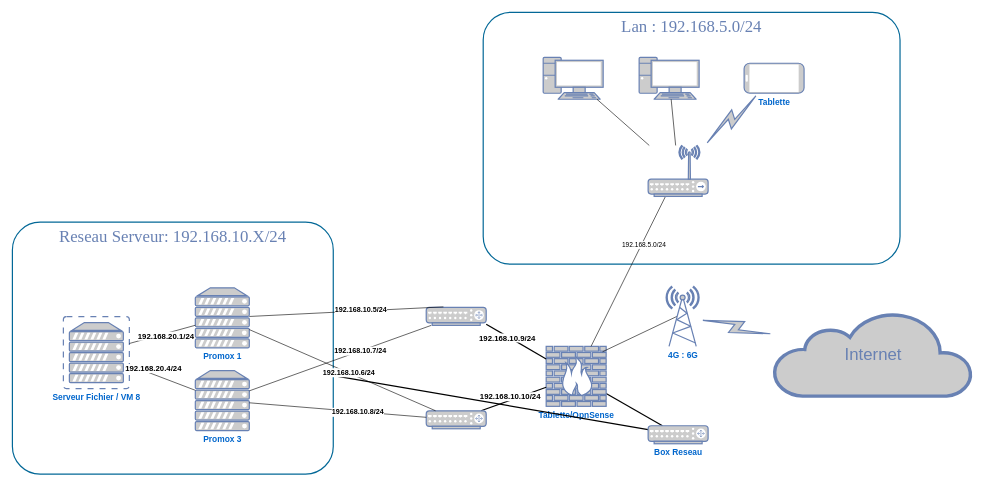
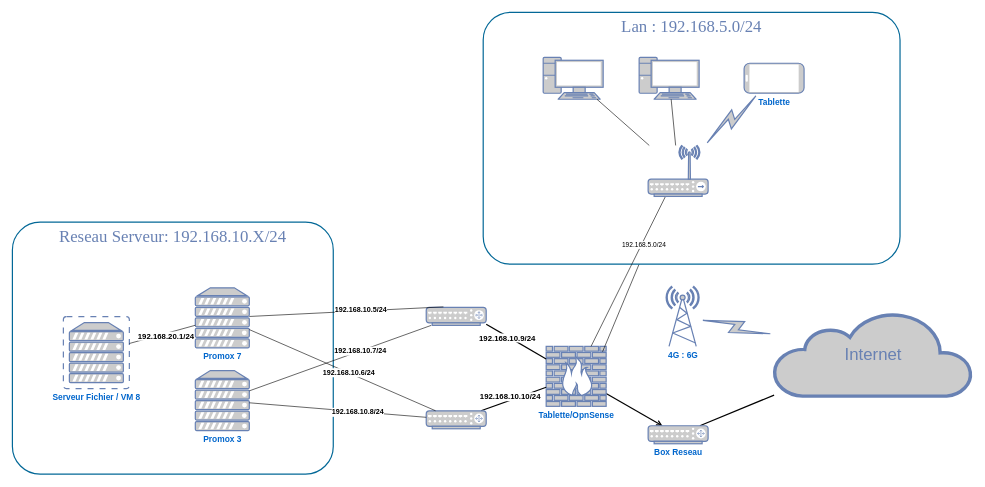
  <mxCell id="0" />
  <mxCell id="1" parent="0" />
  <mxCell id="2" value="Reseau Serveur: 192.168.10.X/24" style="rounded=1;whiteSpace=wrap;html=1;shadow=0;comic=0;strokeColor=#036897;strokeWidth=2;fillColor=none;fontFamily=Verdana;fontSize=28;fontColor=#6881B3;align=center;arcSize=11;verticalAlign=top;" parent="1" vertex="1"><mxGeometry x="20" y="370" width="535" height="420" as="geometry" /></mxCell>
- <mxCell id="3" style="edgeStyle=none;html=1;labelBackgroundColor=none;endArrow=none;endFill=0;strokeWidth=2;fontFamily=Verdana;fontSize=28;fontColor=#6881B3;" parent="1" source="4" target="10" edge="1"><mxGeometry relative="1" as="geometry"><mxPoint x="1080" y="567" as="targetPoint" /></mxGeometry></mxCell>
+ <mxCell id="3" style="edgeStyle=none;html=1;labelBackgroundColor=none;endArrow=open;endFill=0;strokeWidth=2;fontFamily=Verdana;fontSize=28;fontColor=#6881B3;" parent="1" source="4" target="10" edge="1"><mxGeometry relative="1" as="geometry"><mxPoint x="1080" y="567" as="targetPoint" /></mxGeometry></mxCell>
  <mxCell id="4" value="&lt;b&gt;&lt;font style=&quot;font-size: 14px&quot;&gt;Tablette/OpnSense&lt;/font&gt;&lt;/b&gt;" style="fontColor=#0066CC;verticalAlign=top;verticalLabelPosition=bottom;labelPosition=center;align=center;html=1;fillColor=#CCCCCC;strokeColor=#6881B3;gradientColor=none;gradientDirection=north;strokeWidth=2;shape=mxgraph.networks.firewall;rounded=0;shadow=0;comic=0;" parent="1" vertex="1"><mxGeometry x="910" y="577" width="100" height="100" as="geometry" /></mxCell>
  <mxCell id="5" style="edgeStyle=none;html=1;labelBackgroundColor=none;endArrow=none;endFill=0;strokeWidth=2;fontFamily=Verdana;fontSize=15;fontColor=#036897;" parent="1" source="7" target="4" edge="1"><mxGeometry relative="1" as="geometry"><mxPoint x="970" y="647" as="targetPoint" /></mxGeometry></mxCell>
  <mxCell id="6" value="&lt;b&gt;&lt;font style=&quot;font-size: 13px&quot;&gt;192.168.10.10/24&lt;/font&gt;&lt;/b&gt;" style="edgeLabel;html=1;align=center;verticalAlign=middle;resizable=0;points=[];" parent="5" vertex="1" connectable="0"><mxGeometry x="-0.406" y="-3" relative="1" as="geometry"><mxPoint x="15.47" y="-15.62" as="offset" /></mxGeometry></mxCell>
  <mxCell id="7" value="" style="fontColor=#0066CC;verticalAlign=top;verticalLabelPosition=bottom;labelPosition=center;align=center;html=1;fillColor=#CCCCCC;strokeColor=#6881B3;gradientColor=none;gradientDirection=north;strokeWidth=2;shape=mxgraph.networks.router;rounded=0;shadow=0;comic=0;" parent="1" vertex="1"><mxGeometry x="710" y="684.41" width="100" height="30" as="geometry" /></mxCell>
  <mxCell id="8" value="Internet" style="html=1;fillColor=#CCCCCC;strokeColor=#6881B3;gradientColor=none;gradientDirection=north;strokeWidth=2;shape=mxgraph.networks.cloud;fontColor=#6881B3;rounded=0;shadow=0;comic=0;align=center;fontSize=28;" parent="1" vertex="1"><mxGeometry x="1290" y="520" width="330" height="140" as="geometry" /></mxCell>
- <mxCell id="9" style="edgeStyle=none;html=1;labelBackgroundColor=none;endArrow=none;endFill=0;strokeWidth=2;fontFamily=Verdana;fontSize=28;fontColor=#6881B3;" parent="1" source="10" target="2" edge="1"><mxGeometry relative="1" as="geometry" /></mxCell>
+ <mxCell id="9" style="edgeStyle=none;html=1;labelBackgroundColor=none;endArrow=none;endFill=0;strokeWidth=2;fontFamily=Verdana;fontSize=28;fontColor=#6881B3;" parent="1" source="10" target="8" edge="1"><mxGeometry relative="1" as="geometry" /></mxCell>
  <mxCell id="10" value="&lt;b&gt;&lt;font style=&quot;font-size: 14px&quot;&gt;Box Reseau&lt;/font&gt;&lt;/b&gt;" style="fontColor=#0066CC;verticalAlign=top;verticalLabelPosition=bottom;labelPosition=center;align=center;html=1;fillColor=#CCCCCC;strokeColor=#6881B3;gradientColor=none;gradientDirection=north;strokeWidth=2;shape=mxgraph.networks.router;rounded=0;shadow=0;comic=0;" parent="1" vertex="1"><mxGeometry x="1080" y="709.41" width="100" height="30" as="geometry" /></mxCell>
- <mxCell id="11" value="" style="endArrow=none;html=1;entryX=0.33;entryY=0.5;entryDx=0;entryDy=0;entryPerimeter=0;exitX=0.94;exitY=0.09;exitDx=0;exitDy=0;exitPerimeter=0;" parent="1" source="4" target="12" edge="1"><mxGeometry width="50" height="50" relative="1" as="geometry"><mxPoint x="990" y="545" as="sourcePoint" /><mxPoint x="1090" y="530.04" as="targetPoint" /></mxGeometry></mxCell>
+ <mxCell id="11" value="" style="endArrow=none;html=1;exitX=0.94;exitY=0.09;exitDx=0;exitDy=0;exitPerimeter=0;" parent="1" source="4" target="23" edge="1"><mxGeometry width="50" height="50" relative="1" as="geometry"><mxPoint x="990" y="545" as="sourcePoint" /><mxPoint x="1090" y="530.04" as="targetPoint" /></mxGeometry></mxCell>
  <mxCell id="12" value="&lt;b&gt;&lt;font style=&quot;font-size: 14px&quot;&gt;4G : 6G&lt;/font&gt;&lt;/b&gt;" style="fontColor=#0066CC;verticalAlign=top;verticalLabelPosition=bottom;labelPosition=center;align=center;html=1;outlineConnect=0;fillColor=#CCCCCC;strokeColor=#6881B3;gradientColor=none;gradientDirection=north;strokeWidth=2;shape=mxgraph.networks.radio_tower;" parent="1" vertex="1"><mxGeometry x="1110" y="477" width="55" height="100" as="geometry" /></mxCell>
  <mxCell id="13" value="" style="fontColor=#0066CC;verticalAlign=top;verticalLabelPosition=bottom;labelPosition=center;align=center;html=1;fillColor=#CCCCCC;strokeColor=#6881B3;gradientColor=none;gradientDirection=north;strokeWidth=2;shape=mxgraph.networks.router;rounded=0;shadow=0;comic=0;" parent="1" vertex="1"><mxGeometry x="710" y="512" width="100" height="30" as="geometry" /></mxCell>
  <mxCell id="14" style="edgeStyle=none;html=1;labelBackgroundColor=none;endArrow=none;endFill=0;strokeWidth=2;fontFamily=Verdana;fontSize=15;fontColor=#036897;exitX=1;exitY=0.933;exitDx=0;exitDy=0;exitPerimeter=0;entryX=0;entryY=0.21;entryDx=0;entryDy=0;entryPerimeter=0;" parent="1" source="13" target="4" edge="1"><mxGeometry relative="1" as="geometry"><mxPoint x="910" y="641.5" as="targetPoint" /><mxPoint x="810" y="670.5" as="sourcePoint" /></mxGeometry></mxCell>
  <mxCell id="15" value="&lt;b&gt;&lt;font style=&quot;font-size: 13px&quot;&gt;192.168.10.9/24&lt;/font&gt;&lt;/b&gt;" style="edgeLabel;html=1;align=center;verticalAlign=middle;resizable=0;points=[];" parent="14" vertex="1" connectable="0"><mxGeometry x="-0.298" y="-2" relative="1" as="geometry"><mxPoint as="offset" /></mxGeometry></mxCell>
- <mxCell id="16" value="&lt;b&gt;&lt;font style=&quot;font-size: 14px&quot;&gt;Promox 1&lt;/font&gt;&lt;/b&gt;" style="fontColor=#0066CC;verticalAlign=top;verticalLabelPosition=bottom;labelPosition=center;align=center;html=1;outlineConnect=0;fillColor=#CCCCCC;strokeColor=#6881B3;gradientColor=none;gradientDirection=north;strokeWidth=2;shape=mxgraph.networks.server;" parent="1" vertex="1"><mxGeometry x="325" y="479.41" width="90" height="100" as="geometry" /></mxCell>
+ <mxCell id="16" value="&lt;b&gt;&lt;font style=&quot;font-size: 14px&quot;&gt;Promox 7&lt;/font&gt;&lt;/b&gt;" style="fontColor=#0066CC;verticalAlign=top;verticalLabelPosition=bottom;labelPosition=center;align=center;html=1;outlineConnect=0;fillColor=#CCCCCC;strokeColor=#6881B3;gradientColor=none;gradientDirection=north;strokeWidth=2;shape=mxgraph.networks.server;" parent="1" vertex="1"><mxGeometry x="325" y="479.41" width="90" height="100" as="geometry" /></mxCell>
  <mxCell id="17" value="&lt;b&gt;&lt;font style=&quot;font-size: 14px&quot;&gt;Serveur Fichier / VM 8&lt;/font&gt;&lt;/b&gt;" style="fontColor=#0066CC;verticalAlign=top;verticalLabelPosition=bottom;labelPosition=center;align=center;html=1;outlineConnect=0;fillColor=#CCCCCC;strokeColor=#6881B3;gradientColor=none;gradientDirection=north;strokeWidth=2;shape=mxgraph.networks.virtual_server;" parent="1" vertex="1"><mxGeometry x="105" y="527.41" width="110" height="120" as="geometry" /></mxCell>
  <mxCell id="18" value="&lt;b&gt;&lt;font style=&quot;font-size: 14px&quot;&gt;Promox 3&lt;/font&gt;&lt;/b&gt;" style="fontColor=#0066CC;verticalAlign=top;verticalLabelPosition=bottom;labelPosition=center;align=center;html=1;outlineConnect=0;fillColor=#CCCCCC;strokeColor=#6881B3;gradientColor=none;gradientDirection=north;strokeWidth=2;shape=mxgraph.networks.server;" parent="1" vertex="1"><mxGeometry x="325" y="617.41" width="90" height="100" as="geometry" /></mxCell>
  <mxCell id="19" value="" style="endArrow=none;html=1;" parent="1" source="16" target="17" edge="1"><mxGeometry width="50" height="50" relative="1" as="geometry"><mxPoint x="635" y="547.41" as="sourcePoint" /><mxPoint x="685" y="497.41" as="targetPoint" /></mxGeometry></mxCell>
  <mxCell id="20" value="&lt;div align=&quot;center&quot;&gt;&lt;b&gt;&lt;font style=&quot;font-size: 13px&quot;&gt;192.168.20.1/24&lt;/font&gt;&lt;/b&gt;&lt;/div&gt;" style="edgeLabel;html=1;align=center;verticalAlign=middle;resizable=0;points=[];" parent="19" vertex="1" connectable="0"><mxGeometry x="0.182" y="-1" relative="1" as="geometry"><mxPoint x="15" y="1" as="offset" /></mxGeometry></mxCell>
- <mxCell id="21" value="" style="endArrow=none;html=1;" parent="1" source="18" target="17" edge="1"><mxGeometry width="50" height="50" relative="1" as="geometry"><mxPoint x="205" y="1027.41" as="sourcePoint" /><mxPoint x="255" y="977.41" as="targetPoint" /></mxGeometry></mxCell>
- <mxCell id="22" value="&lt;b&gt;&lt;font style=&quot;font-size: 13px&quot;&gt;192.168.20.4/24&lt;/font&gt;&lt;/b&gt;" style="edgeLabel;html=1;align=center;verticalAlign=middle;resizable=0;points=[];" parent="21" vertex="1" connectable="0"><mxGeometry x="0.269" y="2" relative="1" as="geometry"><mxPoint y="-11.76" as="offset" /></mxGeometry></mxCell>
  <mxCell id="23" value="Lan : 192.168.5.0/24" style="rounded=1;shadow=0;comic=0;strokeColor=#036897;strokeWidth=2;fillColor=none;fontFamily=Verdana;fontSize=28;fontColor=#6881B3;align=center;arcSize=11;verticalAlign=top;html=1;whiteSpace=wrap;labelBackgroundColor=none;labelBorderColor=none;" parent="1" vertex="1"><mxGeometry x="805" y="20" width="695" height="420" as="geometry" /></mxCell>
  <mxCell id="24" value="" style="fontColor=#0066CC;verticalAlign=top;verticalLabelPosition=bottom;labelPosition=center;align=center;html=1;outlineConnect=0;fillColor=#CCCCCC;strokeColor=#6881B3;gradientColor=none;gradientDirection=north;strokeWidth=2;shape=mxgraph.networks.pc;" parent="1" vertex="1"><mxGeometry x="905" y="95" width="100" height="70" as="geometry" /></mxCell>
  <mxCell id="25" value="" style="fontColor=#0066CC;verticalAlign=top;verticalLabelPosition=bottom;labelPosition=center;align=center;html=1;outlineConnect=0;fillColor=#CCCCCC;strokeColor=#6881B3;gradientColor=none;gradientDirection=north;strokeWidth=2;shape=mxgraph.networks.pc;" parent="1" vertex="1"><mxGeometry x="1065" y="95" width="100" height="70" as="geometry" /></mxCell>
  <mxCell id="26" value="&lt;div&gt;&lt;b&gt;&lt;font style=&quot;font-size: 14px&quot;&gt;Tablette&lt;/font&gt;&lt;/b&gt;&lt;/div&gt;" style="fontColor=#0066CC;verticalAlign=top;verticalLabelPosition=bottom;labelPosition=center;align=center;html=1;outlineConnect=0;fillColor=#CCCCCC;strokeColor=#6881B3;gradientColor=none;gradientDirection=north;strokeWidth=2;shape=mxgraph.networks.mobile;shadow=0;rotation=0;labelBorderColor=none;direction=south;" parent="1" vertex="1"><mxGeometry x="1240" y="105" width="100" height="50" as="geometry" /></mxCell>
  <mxCell id="27" value="" style="endArrow=none;html=1;" parent="1" source="4" target="39" edge="1"><mxGeometry width="50" height="50" relative="1" as="geometry"><mxPoint x="970" y="550" as="sourcePoint" /><mxPoint x="1041.04" y="320" as="targetPoint" /></mxGeometry></mxCell>
  <mxCell id="28" value="192.168.5.0/24" style="edgeLabel;html=1;align=center;verticalAlign=middle;resizable=0;points=[];" parent="27" vertex="1" connectable="0"><mxGeometry x="0.367" y="-3" relative="1" as="geometry"><mxPoint as="offset" /></mxGeometry></mxCell>
  <mxCell id="29" value="" style="endArrow=none;html=1;entryX=0.287;entryY=-0.028;entryDx=0;entryDy=0;entryPerimeter=0;" parent="1" source="16" target="13" edge="1"><mxGeometry width="50" height="50" relative="1" as="geometry"><mxPoint x="600" y="710" as="sourcePoint" /><mxPoint x="670" y="470" as="targetPoint" /></mxGeometry></mxCell>
  <mxCell id="30" value="&lt;font style=&quot;font-size: 12px&quot;&gt;&lt;b&gt;&lt;font style=&quot;font-size: 12px&quot;&gt;192.168.10.5/24&lt;/font&gt;&lt;/b&gt;&lt;/font&gt;" style="edgeLabel;html=1;align=center;verticalAlign=middle;resizable=0;points=[];" parent="29" vertex="1" connectable="0"><mxGeometry x="0.148" y="1" relative="1" as="geometry"><mxPoint as="offset" /></mxGeometry></mxCell>
  <mxCell id="31" value="" style="endArrow=none;html=1;" parent="1" source="16" target="7" edge="1"><mxGeometry width="50" height="50" relative="1" as="geometry"><mxPoint x="575" y="615" as="sourcePoint" /><mxPoint x="625" y="565" as="targetPoint" /></mxGeometry></mxCell>
  <mxCell id="32" value="&lt;font style=&quot;font-size: 12px&quot;&gt;&lt;b&gt;&lt;font style=&quot;font-size: 12px&quot;&gt;192.168.10.6/24&lt;/font&gt;&lt;/b&gt;&lt;/font&gt;" style="edgeLabel;html=1;align=center;verticalAlign=middle;resizable=0;points=[];" parent="31" vertex="1" connectable="0"><mxGeometry x="0.061" relative="1" as="geometry"><mxPoint as="offset" /></mxGeometry></mxCell>
  <mxCell id="33" value="" style="endArrow=none;html=1;" parent="1" source="18" target="13" edge="1"><mxGeometry width="50" height="50" relative="1" as="geometry"><mxPoint x="510" y="630" as="sourcePoint" /><mxPoint x="560" y="580" as="targetPoint" /></mxGeometry></mxCell>
  <mxCell id="34" value="&lt;font style=&quot;font-size: 12px&quot;&gt;&lt;b&gt;&lt;font style=&quot;font-size: 12px&quot;&gt;192.168.10.7/24&lt;/font&gt;&lt;/b&gt;&lt;/font&gt;" style="edgeLabel;html=1;align=center;verticalAlign=middle;resizable=0;points=[];" parent="33" vertex="1" connectable="0"><mxGeometry x="0.214" relative="1" as="geometry"><mxPoint as="offset" /></mxGeometry></mxCell>
  <mxCell id="35" value="" style="endArrow=none;html=1;" parent="1" source="18" target="7" edge="1"><mxGeometry width="50" height="50" relative="1" as="geometry"><mxPoint x="600" y="710" as="sourcePoint" /><mxPoint x="700" y="710" as="targetPoint" /></mxGeometry></mxCell>
  <mxCell id="36" value="&lt;font style=&quot;font-size: 12px&quot;&gt;&lt;b&gt;&lt;font style=&quot;font-size: 12px&quot;&gt;192.168.10.8/24&lt;/font&gt;&lt;/b&gt;&lt;/font&gt;" style="edgeLabel;html=1;align=center;verticalAlign=middle;resizable=0;points=[];" parent="35" vertex="1" connectable="0"><mxGeometry x="0.225" y="-2" relative="1" as="geometry"><mxPoint y="-1" as="offset" /></mxGeometry></mxCell>
  <mxCell id="37" value="" style="endArrow=none;html=1;" parent="1" source="39" target="24" edge="1"><mxGeometry width="50" height="50" relative="1" as="geometry"><mxPoint x="1037.286" y="290" as="sourcePoint" /><mxPoint x="1005" y="205" as="targetPoint" /></mxGeometry></mxCell>
  <mxCell id="38" value="" style="endArrow=none;html=1;" parent="1" source="39" target="25" edge="1"><mxGeometry width="50" height="50" relative="1" as="geometry"><mxPoint x="1051" y="290" as="sourcePoint" /><mxPoint x="1145" y="192" as="targetPoint" /></mxGeometry></mxCell>
  <mxCell id="39" value="" style="fontColor=#0066CC;verticalAlign=top;verticalLabelPosition=bottom;labelPosition=center;align=center;html=1;outlineConnect=0;fillColor=#CCCCCC;strokeColor=#6881B3;gradientColor=none;gradientDirection=north;strokeWidth=2;shape=mxgraph.networks.wireless_hub;shadow=0;labelBackgroundColor=none;" parent="1" vertex="1"><mxGeometry x="1080" y="242" width="100" height="85" as="geometry" /></mxCell>
  <mxCell id="40" value="" style="html=1;outlineConnect=0;fillColor=#CCCCCC;strokeColor=#6881B3;gradientColor=none;gradientDirection=north;strokeWidth=2;shape=mxgraph.networks.comm_link_edge;html=1;" parent="1" source="39" target="26" edge="1"><mxGeometry width="100" height="100" relative="1" as="geometry"><mxPoint x="1250" y="300" as="sourcePoint" /><mxPoint x="1350" y="200" as="targetPoint" /></mxGeometry></mxCell>
  <mxCell id="41" value="" style="html=1;outlineConnect=0;fillColor=#CCCCCC;strokeColor=#6881B3;gradientColor=none;gradientDirection=north;strokeWidth=2;shape=mxgraph.networks.comm_link_edge;html=1;" parent="1" source="12" target="8" edge="1"><mxGeometry width="100" height="100" relative="1" as="geometry"><mxPoint x="1220" y="570" as="sourcePoint" /><mxPoint x="1320" y="470" as="targetPoint" /></mxGeometry></mxCell>
